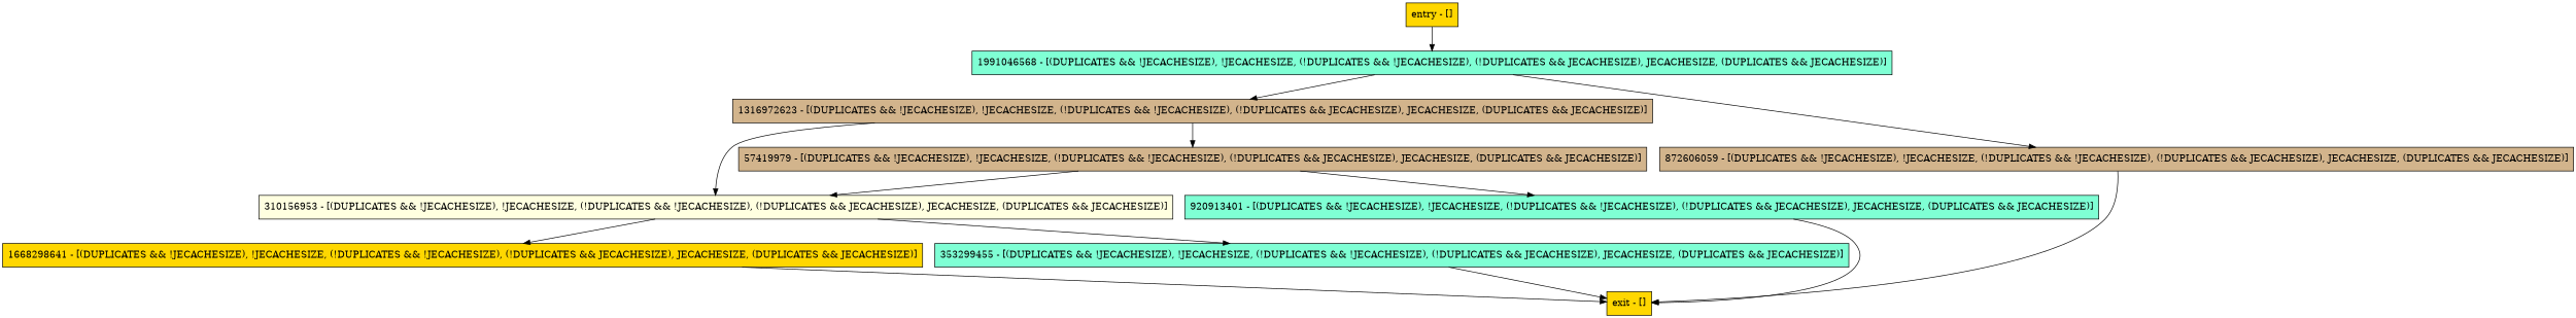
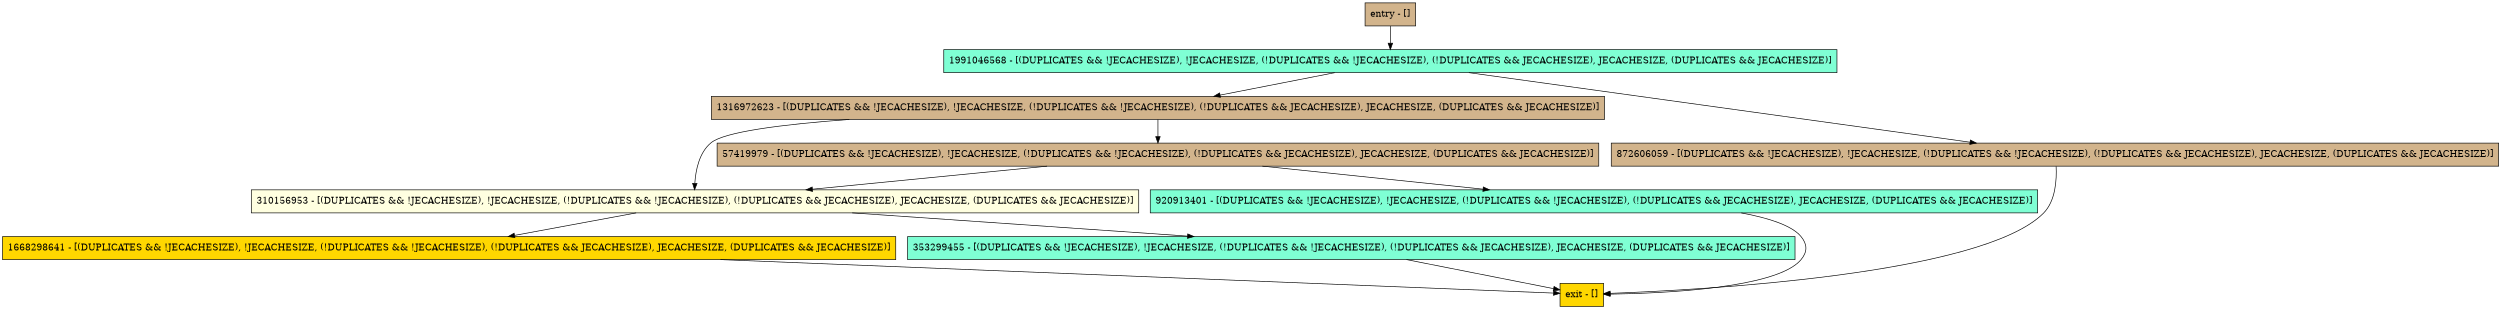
  digraph {
    node [shape=record style=filled fillcolor=aquamarine]
    n1 [label="920913401 - [(DUPLICATES && !JECACHESIZE), !JECACHESIZE, (!DUPLICATES && !JECACHESIZE), (!DUPLICATES && JECACHESIZE), JECACHESIZE, (DUPLICATES && JECACHESIZE)]"]
    n2 [label="exit - []" fillcolor=gold]
-   n3 [label="entry - []" fillcolor=gold]
+   n3 [label="entry - []" fillcolor=tan]
    n4 [label="1991046568 - [(DUPLICATES && !JECACHESIZE), !JECACHESIZE, (!DUPLICATES && !JECACHESIZE), (!DUPLICATES && JECACHESIZE), JECACHESIZE, (DUPLICATES && JECACHESIZE)]"]
    n5 [label="1668298641 - [(DUPLICATES && !JECACHESIZE), !JECACHESIZE, (!DUPLICATES && !JECACHESIZE), (!DUPLICATES && JECACHESIZE), JECACHESIZE, (DUPLICATES && JECACHESIZE)]" fillcolor=gold]
    n6 [label="1316972623 - [(DUPLICATES && !JECACHESIZE), !JECACHESIZE, (!DUPLICATES && !JECACHESIZE), (!DUPLICATES && JECACHESIZE), JECACHESIZE, (DUPLICATES && JECACHESIZE)]" fillcolor=tan]
    n7 [label="310156953 - [(DUPLICATES && !JECACHESIZE), !JECACHESIZE, (!DUPLICATES && !JECACHESIZE), (!DUPLICATES && JECACHESIZE), JECACHESIZE, (DUPLICATES && JECACHESIZE)]" fillcolor=lightyellow]
    n8 [label="57419979 - [(DUPLICATES && !JECACHESIZE), !JECACHESIZE, (!DUPLICATES && !JECACHESIZE), (!DUPLICATES && JECACHESIZE), JECACHESIZE, (DUPLICATES && JECACHESIZE)]" fillcolor=tan]
    n9 [label="872606059 - [(DUPLICATES && !JECACHESIZE), !JECACHESIZE, (!DUPLICATES && !JECACHESIZE), (!DUPLICATES && JECACHESIZE), JECACHESIZE, (DUPLICATES && JECACHESIZE)]" fillcolor=tan]
    n10 [label="353299455 - [(DUPLICATES && !JECACHESIZE), !JECACHESIZE, (!DUPLICATES && !JECACHESIZE), (!DUPLICATES && JECACHESIZE), JECACHESIZE, (DUPLICATES && JECACHESIZE)]"]
    n1 -> n2
    n3 -> n4
    n4 -> n6
    n4 -> n9
    n5 -> n2
    n6 -> n7
    n6 -> n8
    n7 -> n5
    n7 -> n10
    n8 -> n1
    n8 -> n7
    n9 -> n2
    n10 -> n2
  }
